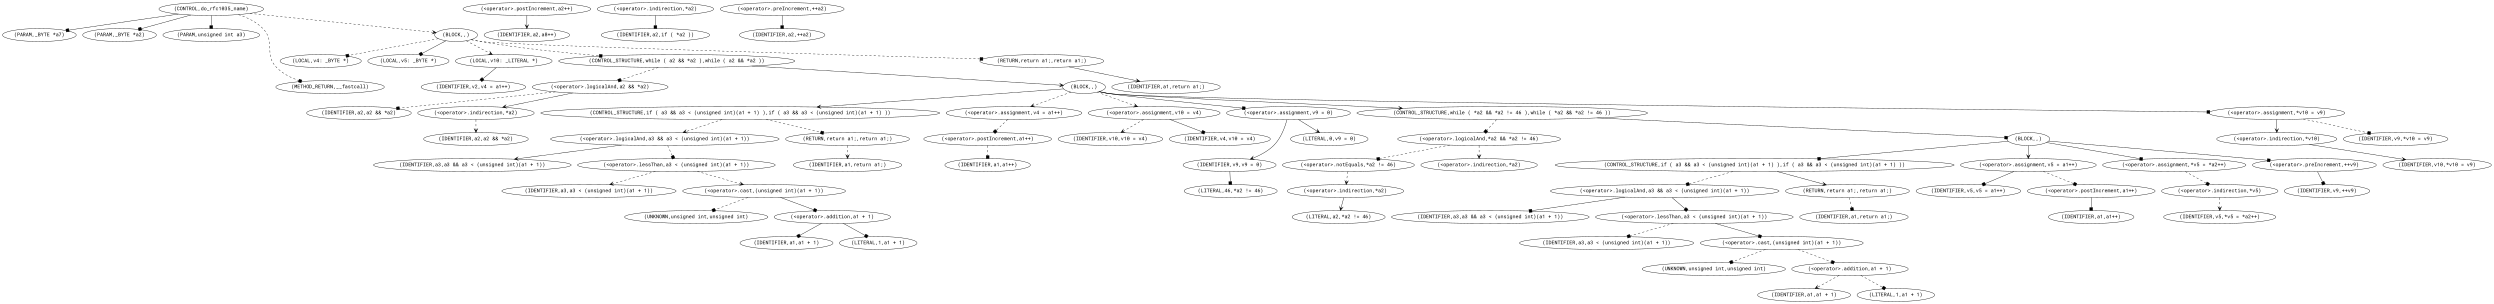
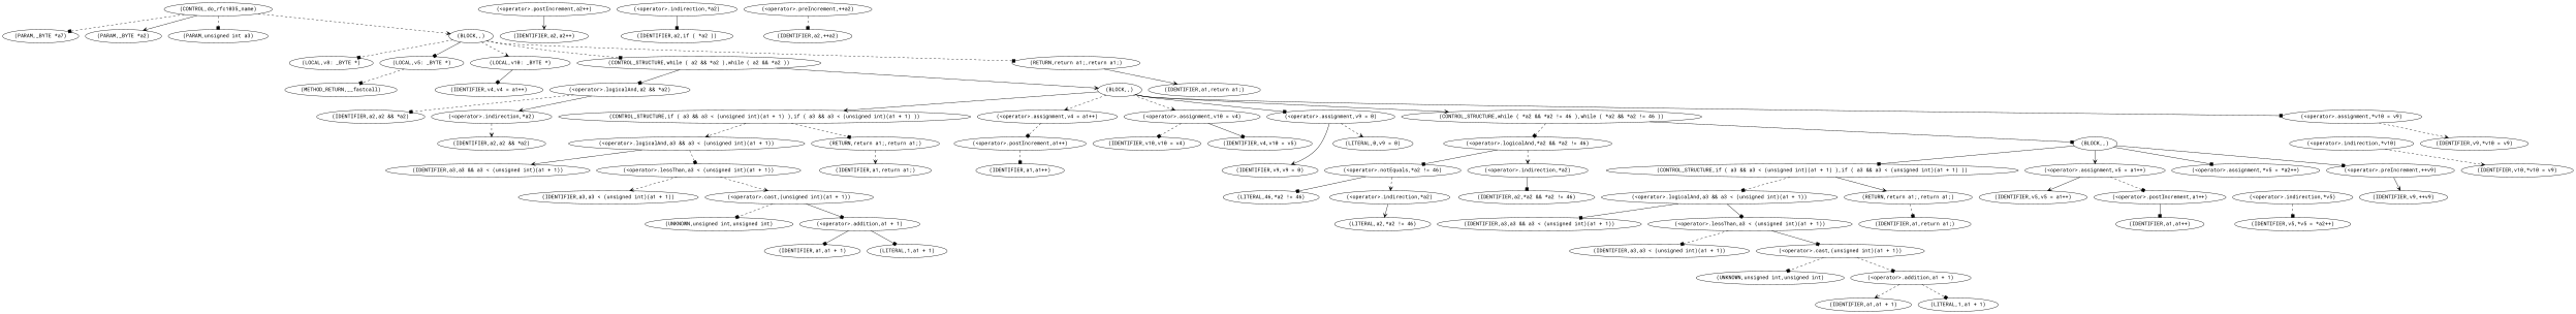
  digraph {
    fontname="Roboto Mono"
    node [fontname="Roboto Mono"]
    edge [arrowhead=box fontname="Roboto Mono" style=solid]
    n1 [label="(CONTROL,do_rfc1035_name)"]
    n2 [label="(PARAM,_BYTE *a7)"]
    n3 [label="(PARAM,_BYTE *a2)"]
    n4 [label="(PARAM,unsigned int a3)"]
    n5 [label="(BLOCK,,)"]
    n6 [label="(METHOD_RETURN,__fastcall)"]
-   n7 [label="(LOCAL,v4: _BYTE *)"]
+   n7 [label="(LOCAL,v8: _BYTE *)"]
    n8 [label="(LOCAL,v5: _BYTE *)"]
-   n9 [label="(LOCAL,v10: _LITERAL *)"]
+   n9 [label="(LOCAL,v10: _BYTE *)"]
    n10 [label="(CONTROL_STRUCTURE,while ( a2 && *a2 ),while ( a2 && *a2 ))"]
    n11 [label="(RETURN,return a1;,return a1;)"]
-   n12 [label="(IDENTIFIER,v2,v4 = a1++)"]
+   n12 [label="(IDENTIFIER,v4,v4 = a1++)"]
    n13 [label="(<operator>.logicalAnd,a2 && *a2)"]
    n14 [label="(BLOCK,,)"]
    n15 [label="(IDENTIFIER,a1,return a1;)"]
    n16 [label="(IDENTIFIER,a2,a2 && *a2)"]
    n17 [label="(<operator>.indirection,*a2)"]
    n18 [label="(CONTROL_STRUCTURE,if ( a3 && a3 < (unsigned int)(a1 + 1) ),if ( a3 && a3 < (unsigned int)(a1 + 1) ))"]
    n19 [label="(<operator>.assignment,v4 = a1++)"]
    n20 [label="(<operator>.assignment,v10 = v4)"]
    n21 [label="(<operator>.assignment,v9 = 0)"]
    n22 [label="(CONTROL_STRUCTURE,while ( *a2 && *a2 != 46 ),while ( *a2 && *a2 != 46 ))"]
    n23 [label="(<operator>.assignment,*v10 = v9)"]
    n24 [label="(IDENTIFIER,a2,a2 && *a2)"]
    n25 [label="(<operator>.logicalAnd,a3 && a3 < (unsigned int)(a1 + 1))"]
    n26 [label="(RETURN,return a1;,return a1;)"]
    n27 [label="(<operator>.postIncrement,a1++)"]
    n28 [label="(IDENTIFIER,v10,v10 = v4)"]
-   n29 [label="(IDENTIFIER,v4,v10 = v4)"]
+   n29 [label="(IDENTIFIER,v4,v10 = v5)"]
    n30 [label="(IDENTIFIER,v9,v9 = 0)"]
    n31 [label="(LITERAL,0,v9 = 0)"]
    n32 [label="(<operator>.logicalAnd,*a2 && *a2 != 46)"]
    n33 [label="(BLOCK,,)"]
    n34 [label="(<operator>.indirection,*v10)"]
    n35 [label="(IDENTIFIER,v9,*v10 = v9)"]
    n36 [label="(IDENTIFIER,a3,a3 && a3 < (unsigned int)(a1 + 1))"]
    n37 [label="(<operator>.lessThan,a3 < (unsigned int)(a1 + 1))"]
    n38 [label="(IDENTIFIER,a1,return a1;)"]
    n39 [label="(IDENTIFIER,a3,a3 < (unsigned int)(a1 + 1))"]
    n40 [label="(<operator>.cast,(unsigned int)(a1 + 1))"]
    n41 [label="(UNKNOWN,unsigned int,unsigned int)"]
    n42 [label="(<operator>.addition,a1 + 1)"]
    n43 [label="(IDENTIFIER,a1,a1 + 1)"]
    n44 [label="(LITERAL,1,a1 + 1)"]
    n45 [label="(IDENTIFIER,a1,a1++)"]
    n46 [label="(<operator>.indirection,*a2)"]
    n47 [label="(<operator>.notEquals,*a2 != 46)"]
    n48 [label="(CONTROL_STRUCTURE,if ( a3 && a3 < (unsigned int)(a1 + 1) ),if ( a3 && a3 < (unsigned int)(a1 + 1) ))"]
    n49 [label="(<operator>.assignment,v5 = a1++)"]
    n50 [label="(<operator>.assignment,*v5 = *a2++)"]
    n51 [label="(<operator>.preIncrement,++v9)"]
+   n52 [label="(IDENTIFIER,a2,*a2 && *a2 != 46)"]
    n53 [label="(<operator>.indirection,*a2)"]
    n54 [label="(LITERAL,46,*a2 != 46)"]
    n55 [label="(LITERAL,a2,*a2 != 46)"]
    n56 [label="(<operator>.logicalAnd,a3 && a3 < (unsigned int)(a1 + 1))"]
    n57 [label="(RETURN,return a1;,return a1;)"]
    n58 [label="(IDENTIFIER,v5,v5 = a1++)"]
    n59 [label="(<operator>.postIncrement,a1++)"]
    n60 [label="(<operator>.indirection,*v5)"]
    n61 [label="(IDENTIFIER,v9,++v9)"]
    n62 [label="(IDENTIFIER,a3,a3 && a3 < (unsigned int)(a1 + 1))"]
    n63 [label="(<operator>.lessThan,a3 < (unsigned int)(a1 + 1))"]
    n64 [label="(IDENTIFIER,a1,return a1;)"]
    n65 [label="(IDENTIFIER,a3,a3 < (unsigned int)(a1 + 1))"]
    n66 [label="(<operator>.cast,(unsigned int)(a1 + 1))"]
    n67 [label="(UNKNOWN,unsigned int,unsigned int)"]
    n68 [label="(<operator>.addition,a1 + 1)"]
    n69 [label="(IDENTIFIER,a1,a1 + 1)"]
    n70 [label="(LITERAL,1,a1 + 1)"]
    n71 [label="(IDENTIFIER,a1,a1++)"]
    n72 [label="(IDENTIFIER,v5,*v5 = *a2++)"]
    n73 [label="(<operator>.postIncrement,a2++)"]
-   n74 [label="(IDENTIFIER,a2,a8++)"]
+   n74 [label="(IDENTIFIER,a2,a2++)"]
    n75 [label="(IDENTIFIER,v10,*v10 = v9)"]
    n76 [label="(<operator>.indirection,*a2)"]
    n77 [label="(IDENTIFIER,a2,if ( *a2 ))"]
    n78 [label="(<operator>.preIncrement,++a2)"]
    n79 [label="(IDENTIFIER,a2,++a2)"]
-   n1 -> n2
-   n1 -> n3
-   n1 -> n4
+   n1 -> n2 [style=dashed]
+   n1 -> n3 [arrowhead=vee]
+   n1 -> n4 [style=dashed]
    n1 -> n5 [arrowhead=vee style=dashed]
-   n1 -> n6 [style=dashed]
+   n8 -> n6 [style=dashed]
    n5 -> n7 [style=dashed]
    n5 -> n8
    n5 -> n9 [arrowhead=vee style=dashed]
    n5 -> n10 [style=dashed]
    n5 -> n11 [style=dashed]
    n9 -> n12
-   n10 -> n13 [style=dashed]
+   n10 -> n13
    n10 -> n14 [arrowhead=vee]
    n11 -> n15 [arrowhead=vee]
    n13 -> n16 [style=dashed]
    n13 -> n17 [arrowhead=vee]
    n14 -> n18 [arrowhead=vee]
    n14 -> n19 [arrowhead=vee style=dashed]
    n14 -> n20 [arrowhead=vee style=dashed]
    n14 -> n21
    n14 -> n22 [arrowhead=vee]
    n14 -> n23
    n17 -> n24 [arrowhead=vee style=dashed]
    n18 -> n25 [arrowhead=vee style=dashed]
    n18 -> n26 [style=dashed]
    n19 -> n27 [style=dashed]
-   n20 -> n28 [arrowhead=vee style=dashed]
+   n20 -> n28 [style=dashed]
    n20 -> n29
    n21 -> n30 [arrowhead=vee]
-   n21 -> n31 [arrowhead=vee]
+   n21 -> n31 [arrowhead=vee style=dashed]
    n22 -> n32 [style=dashed]
    n22 -> n33
-   n23 -> n34 [arrowhead=vee]
-   n23 -> n35 [style=dashed]
+   n23 -> n35 [arrowhead=vee style=dashed]
    n25 -> n36 [arrowhead=vee]
    n25 -> n37 [style=dashed]
    n26 -> n38 [arrowhead=vee style=dashed]
    n27 -> n45 [style=dashed]
    n32 -> n46 [arrowhead=vee style=dashed]
-   n32 -> n47 [style=dashed]
+   n32 -> n47
    n33 -> n48
    n33 -> n49 [arrowhead=vee]
    n33 -> n50
    n33 -> n51
-   n34 -> n75 [arrowhead=vee]
+   n34 -> n75 [arrowhead=vee style=dashed]
    n37 -> n39 [arrowhead=vee style=dashed]
    n37 -> n40 [arrowhead=vee style=dashed]
    n40 -> n41 [style=dashed]
    n40 -> n42
    n42 -> n43
    n42 -> n44
+   n46 -> n52
    n47 -> n53 [arrowhead=vee style=dashed]
-   n30 -> n54
+   n47 -> n54
    n48 -> n56 [style=dashed]
    n48 -> n57 [arrowhead=vee]
-   n49 -> n58
+   n49 -> n58 [arrowhead=vee]
    n49 -> n59 [style=dashed]
-   n50 -> n60 [style=dashed]
-   n51 -> n61
+   n51 -> n61 [arrowhead=vee]
    n53 -> n55 [arrowhead=vee]
    n56 -> n62
    n56 -> n63
    n57 -> n64 [style=dashed]
    n59 -> n71
-   n60 -> n72 [arrowhead=vee style=dashed]
+   n60 -> n72 [style=dashed]
    n63 -> n65 [style=dashed]
    n63 -> n66
    n66 -> n67 [style=dashed]
    n66 -> n68 [style=dashed]
    n68 -> n69 [arrowhead=vee style=dashed]
    n68 -> n70 [style=dashed]
    n73 -> n74 [arrowhead=vee]
    n76 -> n77
-   n78 -> n79
+   n78 -> n79 [style=dashed]
  }
